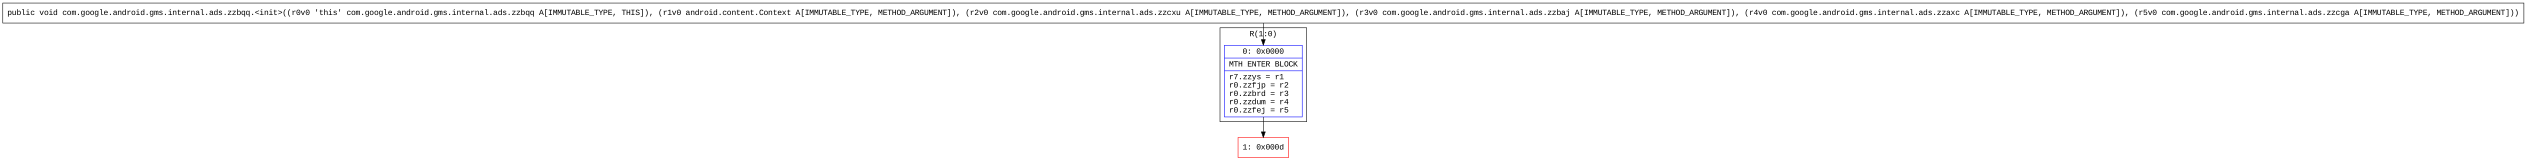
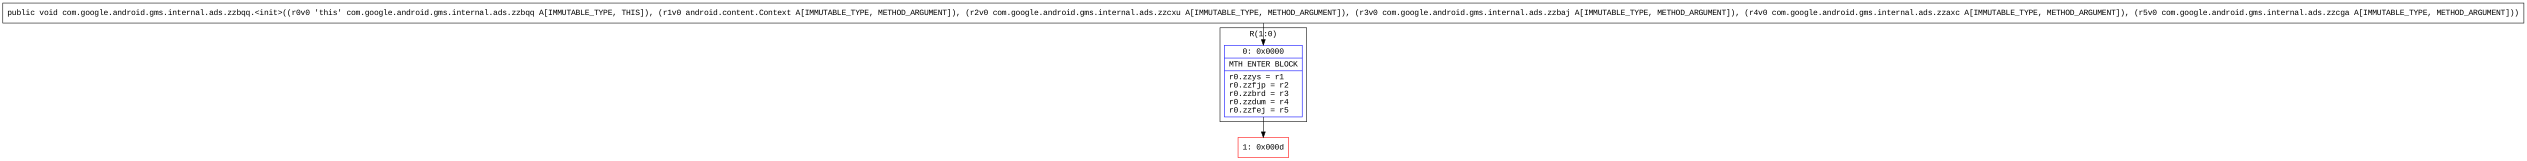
  digraph {
    fontname="Liberation Mono"
    node [shape=record fontname="Liberation Mono"]
    edge [fontname="Liberation Mono"]
-   n1 [color=blue label="{0\:\ 0x0000|MTH_ENTER_BLOCK\l|r7.zzys = r1\lr0.zzfjp = r2\lr0.zzbrd = r3\lr0.zzdum = r4\lr0.zzfej = r5\l}"]
+   n1 [color=blue label="{0\:\ 0x0000|MTH_ENTER_BLOCK\l|r0.zzys = r1\lr0.zzfjp = r2\lr0.zzbrd = r3\lr0.zzdum = r4\lr0.zzfej = r5\l}"]
    n2 [color=red label="{1\:\ 0x000d}"]
    n3 [label="{public void com.google.android.gms.internal.ads.zzbqq.\<init\>((r0v0 'this' com.google.android.gms.internal.ads.zzbqq A[IMMUTABLE_TYPE, THIS]), (r1v0 android.content.Context A[IMMUTABLE_TYPE, METHOD_ARGUMENT]), (r2v0 com.google.android.gms.internal.ads.zzcxu A[IMMUTABLE_TYPE, METHOD_ARGUMENT]), (r3v0 com.google.android.gms.internal.ads.zzbaj A[IMMUTABLE_TYPE, METHOD_ARGUMENT]), (r4v0 com.google.android.gms.internal.ads.zzaxc A[IMMUTABLE_TYPE, METHOD_ARGUMENT]), (r5v0 com.google.android.gms.internal.ads.zzcga A[IMMUTABLE_TYPE, METHOD_ARGUMENT])) }"]
    subgraph cluster_1 {
      label="R(1:0)"
      n1
    }
    n1 -> n2
    n3 -> n1
  }
